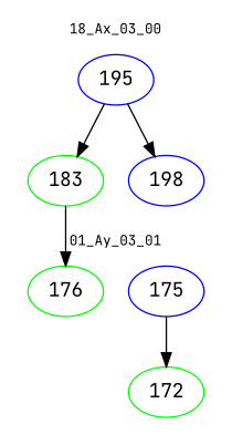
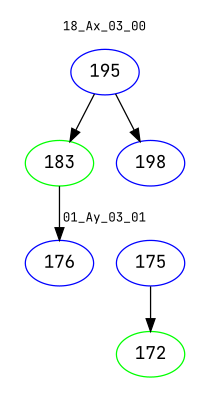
  digraph {
    fontname="JetBrains Mono"
    node [color=blue fontname="JetBrains Mono"]
    edge [color=black fontname="JetBrains Mono"]
    n1 [label=175]
    n2 [color=green label=172]
-   n3 [color=green label=176]
+   n3 [label=176]
    n4 [label=195]
    n5 [color=green label=183]
    n6 [label=198]
    subgraph cluster_1 {
      color=white
      fontsize=10
      label="01_Ay_03_01"
      n1
      n2
      n3
    }
    subgraph cluster_2 {
      color=white
      fontsize=10
      label="18_Ax_03_00"
      n4
      n5
      n6
    }
    n1 -> n2
    n4 -> n5
    n4 -> n6
    n5 -> n3
  }
